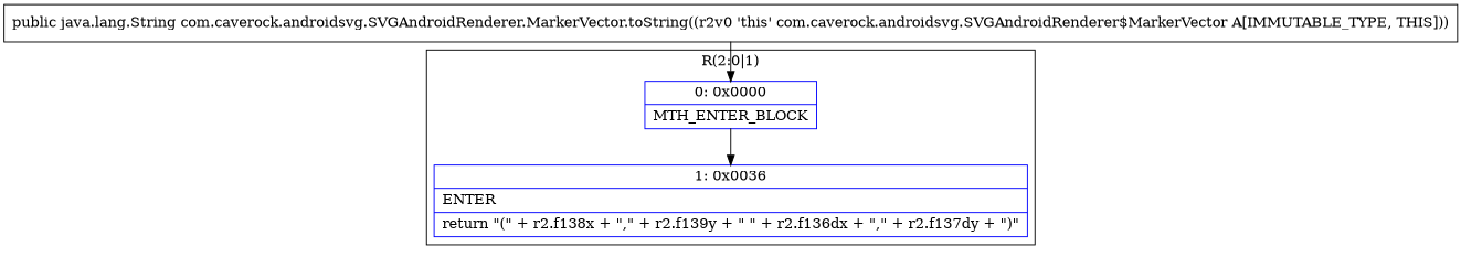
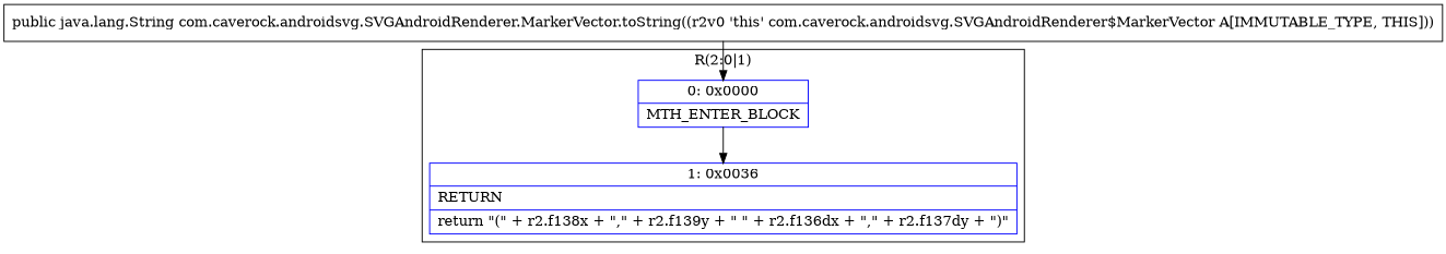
  digraph {
    node [color=blue shape=record]
    n1 [label="{0\:\ 0x0000|MTH_ENTER_BLOCK\l}"]
-   n2 [label="{1\:\ 0x0036|ENTER\l|return \"(\" + r2.f138x + \",\" + r2.f139y + \" \" + r2.f136dx + \",\" + r2.f137dy + \")\"\l}"]
+   n2 [label="{1\:\ 0x0036|RETURN\l|return \"(\" + r2.f138x + \",\" + r2.f139y + \" \" + r2.f136dx + \",\" + r2.f137dy + \")\"\l}"]
    n3 [label="{public java.lang.String com.caverock.androidsvg.SVGAndroidRenderer.MarkerVector.toString((r2v0 'this' com.caverock.androidsvg.SVGAndroidRenderer$MarkerVector A[IMMUTABLE_TYPE, THIS])) }" color=""]
    subgraph cluster_1 {
      label="R(2:0|1)"
      n1
      n2
    }
    n1 -> n2
    n3 -> n1
  }
